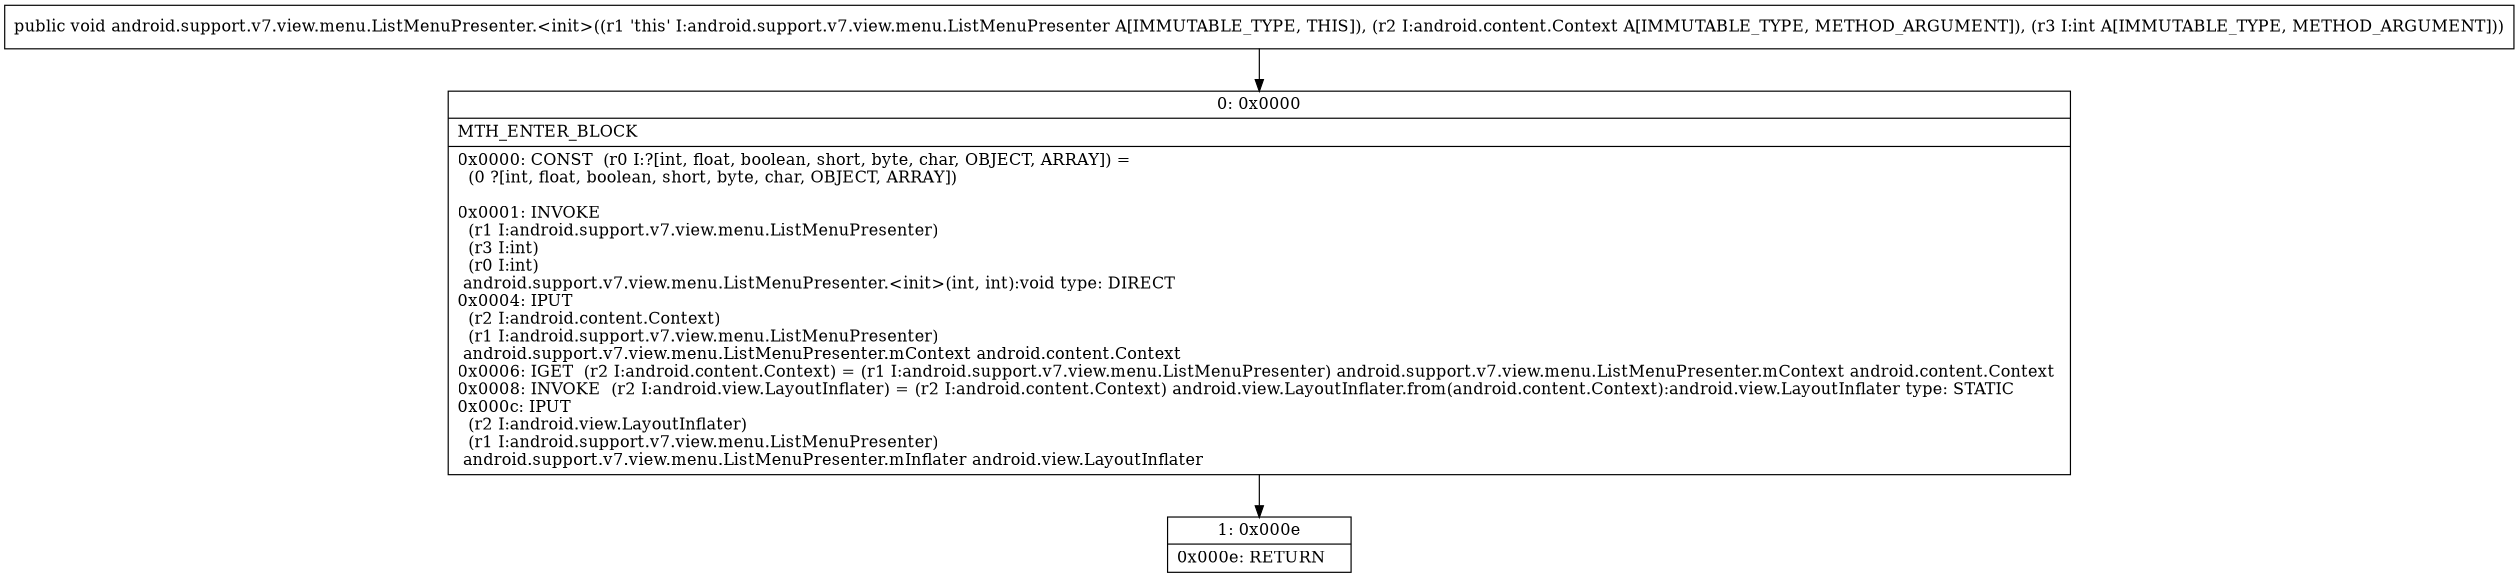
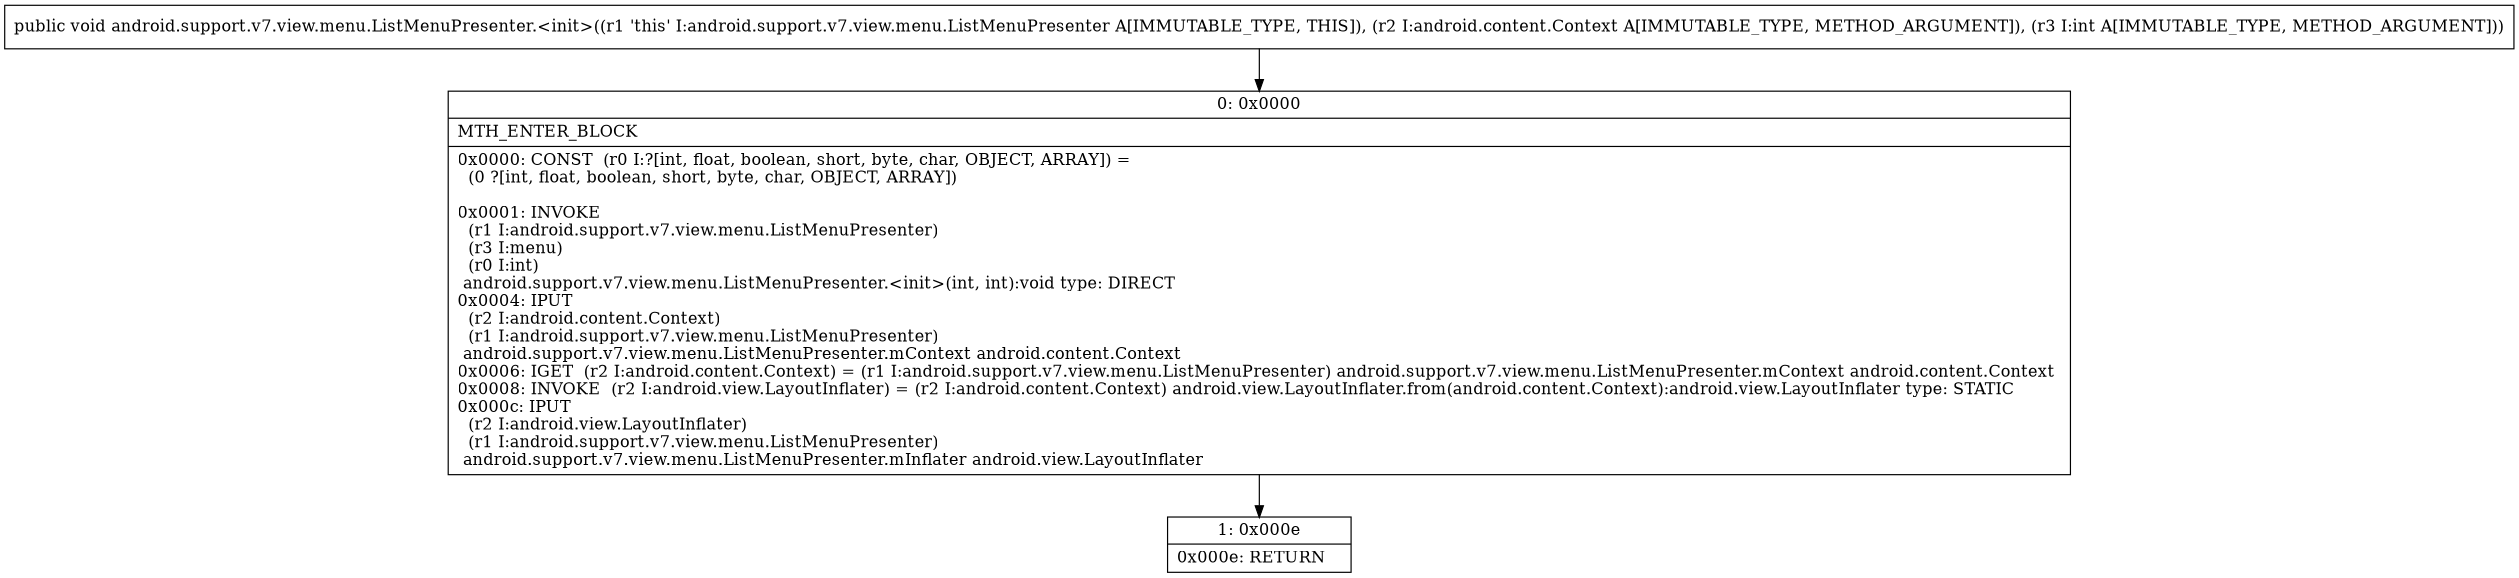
  digraph {
    node [shape=record]
-   n1 [label="{0\:\ 0x0000|MTH_ENTER_BLOCK\l|0x0000: CONST  (r0 I:?[int, float, boolean, short, byte, char, OBJECT, ARRAY]) = \l  (0 ?[int, float, boolean, short, byte, char, OBJECT, ARRAY])\l \l0x0001: INVOKE  \l  (r1 I:android.support.v7.view.menu.ListMenuPresenter)\l  (r3 I:int)\l  (r0 I:int)\l android.support.v7.view.menu.ListMenuPresenter.\<init\>(int, int):void type: DIRECT \l0x0004: IPUT  \l  (r2 I:android.content.Context)\l  (r1 I:android.support.v7.view.menu.ListMenuPresenter)\l android.support.v7.view.menu.ListMenuPresenter.mContext android.content.Context \l0x0006: IGET  (r2 I:android.content.Context) = (r1 I:android.support.v7.view.menu.ListMenuPresenter) android.support.v7.view.menu.ListMenuPresenter.mContext android.content.Context \l0x0008: INVOKE  (r2 I:android.view.LayoutInflater) = (r2 I:android.content.Context) android.view.LayoutInflater.from(android.content.Context):android.view.LayoutInflater type: STATIC \l0x000c: IPUT  \l  (r2 I:android.view.LayoutInflater)\l  (r1 I:android.support.v7.view.menu.ListMenuPresenter)\l android.support.v7.view.menu.ListMenuPresenter.mInflater android.view.LayoutInflater \l}"]
+   n1 [label="{0\:\ 0x0000|MTH_ENTER_BLOCK\l|0x0000: CONST  (r0 I:?[int, float, boolean, short, byte, char, OBJECT, ARRAY]) = \l  (0 ?[int, float, boolean, short, byte, char, OBJECT, ARRAY])\l \l0x0001: INVOKE  \l  (r1 I:android.support.v7.view.menu.ListMenuPresenter)\l  (r3 I:menu)\l  (r0 I:int)\l android.support.v7.view.menu.ListMenuPresenter.\<init\>(int, int):void type: DIRECT \l0x0004: IPUT  \l  (r2 I:android.content.Context)\l  (r1 I:android.support.v7.view.menu.ListMenuPresenter)\l android.support.v7.view.menu.ListMenuPresenter.mContext android.content.Context \l0x0006: IGET  (r2 I:android.content.Context) = (r1 I:android.support.v7.view.menu.ListMenuPresenter) android.support.v7.view.menu.ListMenuPresenter.mContext android.content.Context \l0x0008: INVOKE  (r2 I:android.view.LayoutInflater) = (r2 I:android.content.Context) android.view.LayoutInflater.from(android.content.Context):android.view.LayoutInflater type: STATIC \l0x000c: IPUT  \l  (r2 I:android.view.LayoutInflater)\l  (r1 I:android.support.v7.view.menu.ListMenuPresenter)\l android.support.v7.view.menu.ListMenuPresenter.mInflater android.view.LayoutInflater \l}"]
    n2 [label="{1\:\ 0x000e|0x000e: RETURN   \l}"]
    n3 [label="{public void android.support.v7.view.menu.ListMenuPresenter.\<init\>((r1 'this' I:android.support.v7.view.menu.ListMenuPresenter A[IMMUTABLE_TYPE, THIS]), (r2 I:android.content.Context A[IMMUTABLE_TYPE, METHOD_ARGUMENT]), (r3 I:int A[IMMUTABLE_TYPE, METHOD_ARGUMENT])) }"]
    n1 -> n2
    n3 -> n1
  }
